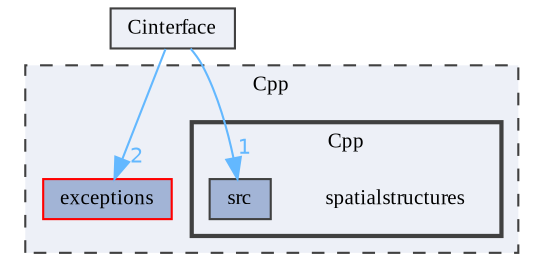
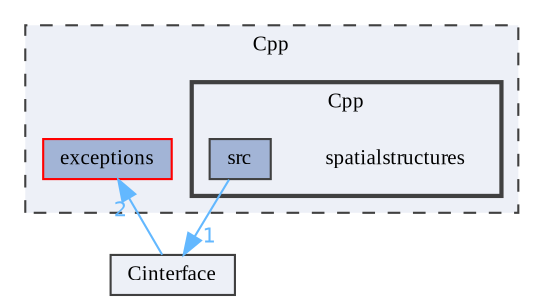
  digraph {
    compound=true
    fontname="Liberation Serif"
    node [fontname="Liberation Serif" fontsize=10 shape=box color=grey25 fillcolor="#a2b4d6" style=filled]
    edge [color=steelblue1 fontcolor=steelblue1 fontname="Liberation Serif" fontsize=10 labeldistance=1.5 labelfontname=Helvetica labelfontsize=10]
    n1 [height=0.2 label=spatialstructures shape=plaintext width=0.4 color="" fillcolor="" style=""]
    n2 [height=0.2 label=src width=0.4]
    n3 [color=red height=0.2 label=exceptions width=0.4]
    n4 [fillcolor="#edf0f7" height=0.2 label=Cinterface width=0.4]
    subgraph cluster_1 {
      bgcolor="#edf0f7"
      fontsize=10
      label=Cpp
      pencolor=grey25
      style="filled,dashed"
      n3
      subgraph cluster_2 {
        bgcolor="#edf0f7"
        fontsize=10
        label=Cpp
        pencolor=grey25
        style="filled,bold"
        n1
        n2
      }
    }
-   n4 -> n2 [headlabel=1]
+   n2 -> n4 [headlabel=1]
    n4 -> n3 [headlabel=2]
  }
